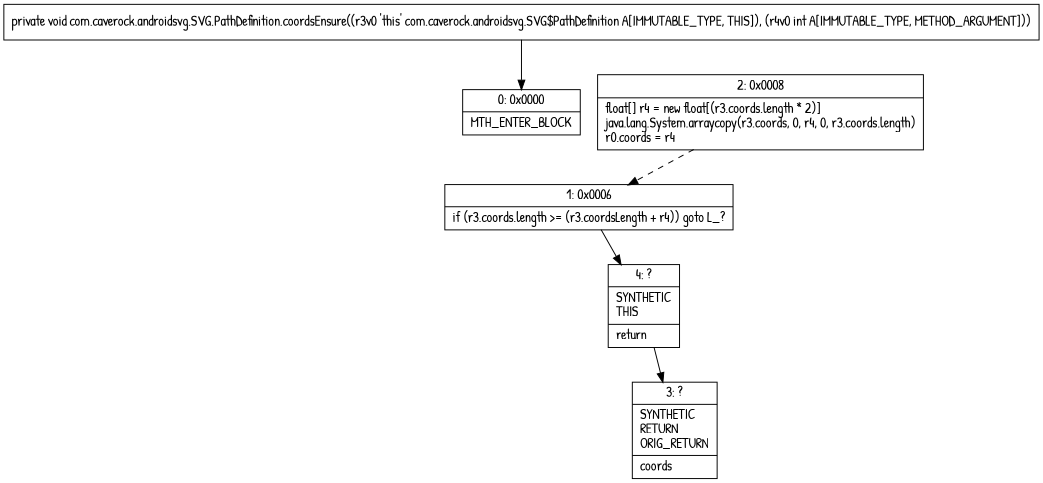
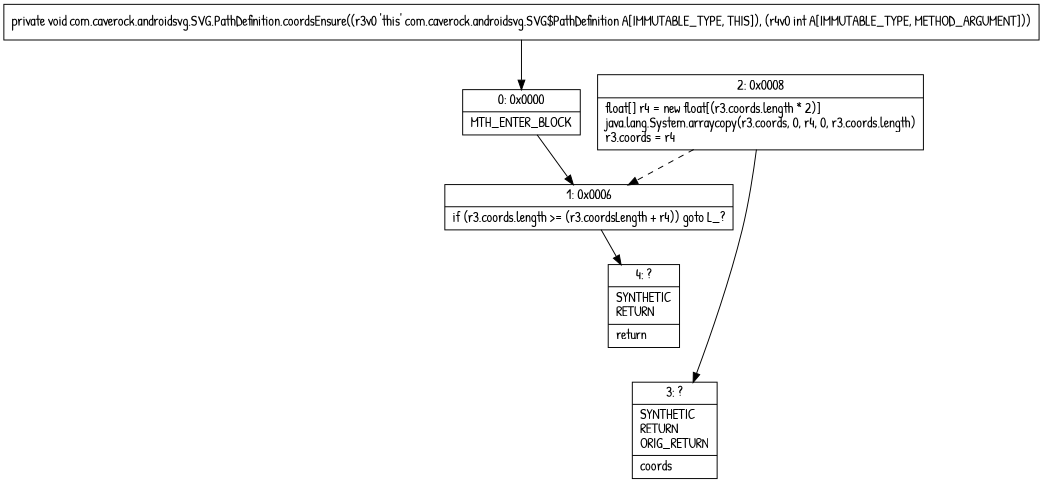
  digraph {
    fontname="Patrick Hand"
    node [fontname="Patrick Hand" shape=record]
    edge [fontname="Patrick Hand"]
    n1 [label="{0\:\ 0x0000|MTH_ENTER_BLOCK\l}"]
    n2 [label="{1\:\ 0x0006|if (r3.coords.length \>= (r3.coordsLength + r4)) goto L_?\l}"]
-   n3 [label="{4\:\ ?|SYNTHETIC\lTHIS\l|return\l}"]
-   n4 [label="{2\:\ 0x0008|float[] r4 = new float[(r3.coords.length * 2)]\ljava.lang.System.arraycopy(r3.coords, 0, r4, 0, r3.coords.length)\lr0.coords = r4\l}"]
+   n3 [label="{4\:\ ?|SYNTHETIC\lRETURN\l|return\l}"]
+   n4 [label="{2\:\ 0x0008|float[] r4 = new float[(r3.coords.length * 2)]\ljava.lang.System.arraycopy(r3.coords, 0, r4, 0, r3.coords.length)\lr3.coords = r4\l}"]
    n5 [label="{3\:\ ?|SYNTHETIC\lRETURN\lORIG_RETURN\l|coords\l}"]
    n6 [label="{private void com.caverock.androidsvg.SVG.PathDefinition.coordsEnsure((r3v0 'this' com.caverock.androidsvg.SVG$PathDefinition A[IMMUTABLE_TYPE, THIS]), (r4v0 int A[IMMUTABLE_TYPE, METHOD_ARGUMENT])) }"]
+   n1 -> n2
    n2 -> n3
    n4 -> n2 [style=dashed]
-   n3 -> n5
+   n4 -> n5
    n6 -> n1
  }
